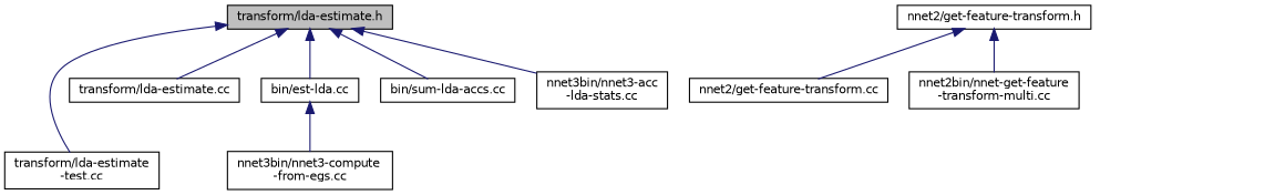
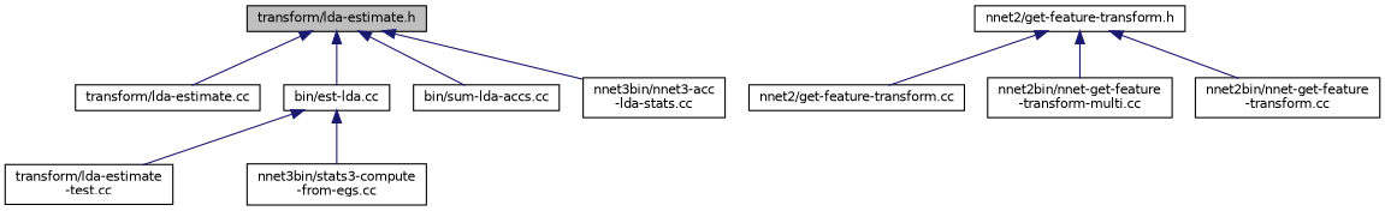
  digraph {
    node [color=black fillcolor=white fontname=Helvetica fontsize=10 shape=record style=filled]
    edge [color=midnightblue dir=back fontname=Helvetica fontsize=10 labelfontname=Helvetica labelfontsize=10 style=solid]
    n1 [fillcolor=grey75 fontcolor=black height=0.2 label="transform/lda-estimate.h" width=0.4]
    n2 [height=0.2 label="transform/lda-estimate\l-test.cc" width=0.4]
    n3 [height=0.2 label="transform/lda-estimate.cc" width=0.4]
    n4 [height=0.2 label="bin/est-lda.cc" width=0.4]
    n5 [height=0.2 label="bin/sum-lda-accs.cc" width=0.4]
    n6 [height=0.2 label="nnet3bin/nnet3-acc\l-lda-stats.cc" width=0.4]
-   n7 [height=0.2 label="nnet3bin/nnet3-compute\l-from-egs.cc" width=0.4]
+   n7 [height=0.2 label="nnet3bin/stats3-compute\l-from-egs.cc" width=0.4]
    n8 [height=0.2 label="nnet2/get-feature-transform.h" width=0.4]
    n9 [height=0.2 label="nnet2/get-feature-transform.cc" width=0.4]
    n10 [height=0.2 label="nnet2bin/nnet-get-feature\l-transform-multi.cc" width=0.4]
-   n1 -> n2
+   n11 [height=0.2 label="nnet2bin/nnet-get-feature\l-transform.cc" width=0.4]
+   n4 -> n2
    n1 -> n3
    n1 -> n4
    n1 -> n5
    n1 -> n6
    n4 -> n7
    n8 -> n9
    n8 -> n10
+   n8 -> n11
  }
